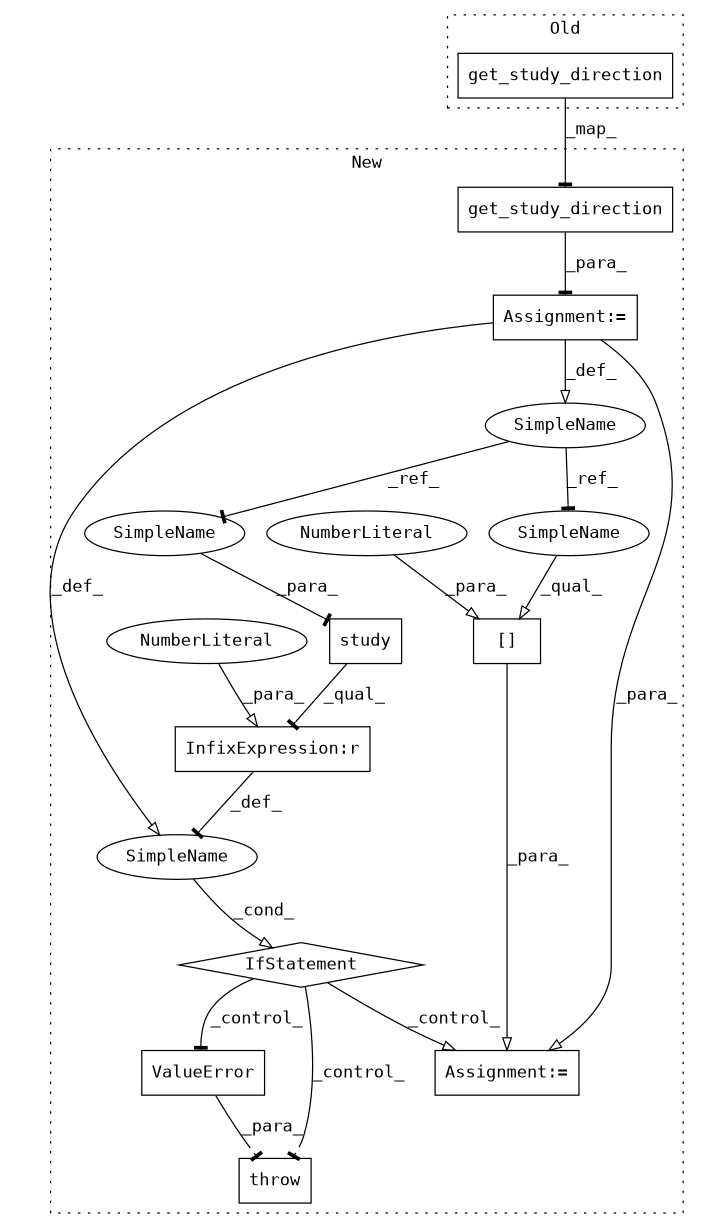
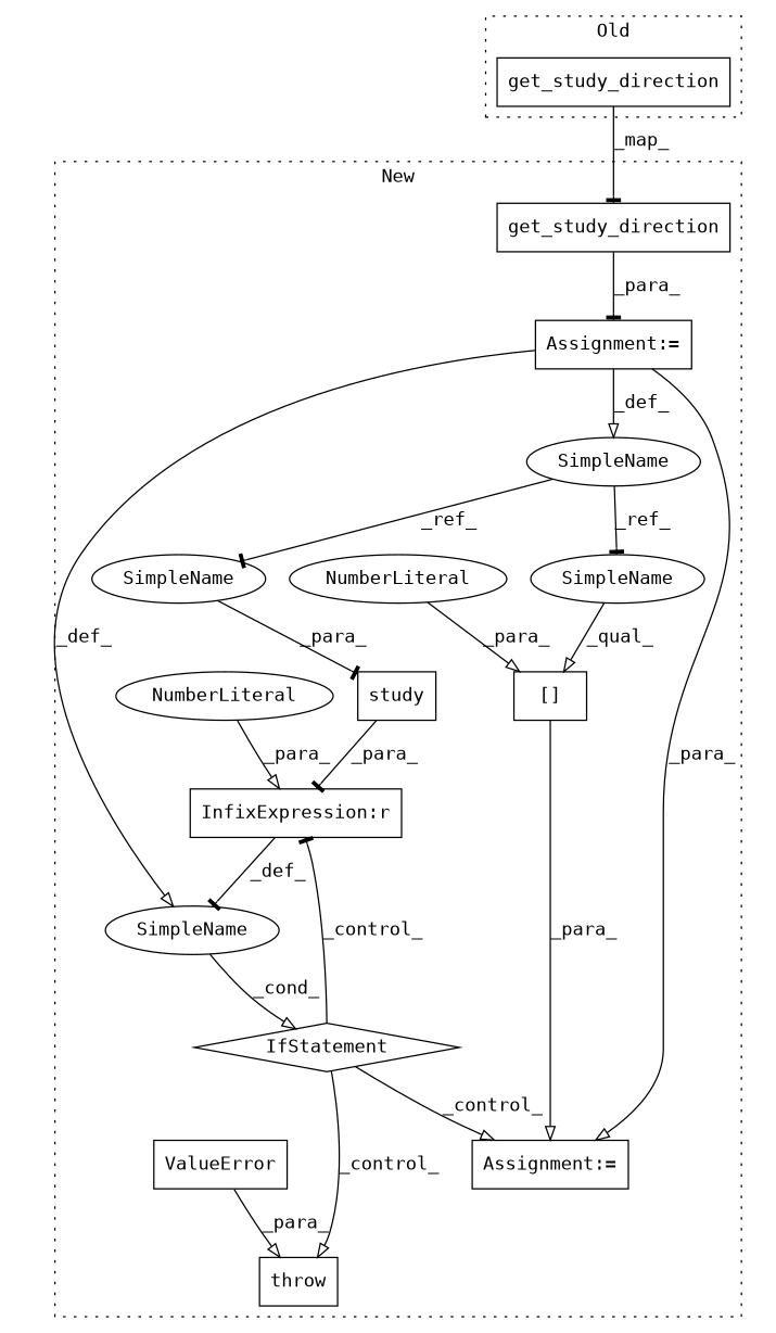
  digraph {
    fontname="DejaVu Sans Mono"
    node [a=32 fontname="DejaVu Sans Mono" l=1 shape=box]
    edge [arrowhead=onormal fontname="DejaVu Sans Mono"]
    n1 [l="20,1" label=get_study_direction s="4668,4696"]
    n2 [a=7 label="Assignment:=" s=4662]
    n3 [a=2 l="10,1" label="[]" s="4843,4854"]
    n4 [a=34 label=NumberLiteral s=4853 shape=ellipse]
    n5 [a=27 l=3 label="InfixExpression:r" s=4721]
    n6 [a=34 label=NumberLiteral s=4724 shape=ellipse]
    n7 [l="4,1" label=study s="4707,4720"]
    n8 [a=25 l="4,2" label=IfStatement s="4703,4725" shape=diamond]
    n9 [a=42 l=9 label=SimpleName s=4653 shape=ellipse]
    n10 [a=42 label=SimpleName shape=ellipse l=""]
    n11 [a=7 label="Assignment:=" s=4842]
    n12 [a=53 l=6 label=throw s=4735]
    n13 [l="11,1" label=ValueError s="4741,4820"]
    n14 [a=42 l=9 label=SimpleName s=4711 shape=ellipse]
    n15 [a=42 l=9 label=SimpleName s=4843 shape=ellipse]
    n16 [l="20,1" label=get_study_direction s="4484,4512"]
    subgraph cluster_1 {
      label=New
      style=dotted
      n1
      n2
      n3
      n4
      n5
      n6
      n7
      n8
      n9
      n10
      n11
      n12
      n13
      n14
      n15
    }
    subgraph cluster_2 {
      label=Old
      style=dotted
      n16
    }
    n1 -> n2 [arrowhead=tee label=_para_]
    n2 -> n9 [label=_def_]
    n2 -> n10 [label=_def_]
    n2 -> n11 [label=_para_]
    n3 -> n11 [label=_para_]
    n4 -> n3 [label=_para_]
    n5 -> n10 [arrowhead=tee label=_def_]
    n6 -> n5 [label=_para_]
-   n7 -> n5 [arrowhead=tee label=_qual_]
+   n7 -> n5 [arrowhead=tee label=_para_]
    n8 -> n11 [label=_control_]
-   n8 -> n12 [arrowhead=tee label=_control_]
-   n8 -> n13 [arrowhead=tee label=_control_]
+   n8 -> n12 [label=_control_]
+   n8 -> n5 [arrowhead=tee label=_control_]
    n9 -> n14 [arrowhead=tee label=_ref_]
    n9 -> n15 [arrowhead=tee label=_ref_]
    n10 -> n8 [label=_cond_]
-   n13 -> n12 [arrowhead=tee label=_para_]
+   n13 -> n12 [label=_para_]
    n14 -> n7 [arrowhead=tee label=_para_]
    n15 -> n3 [label=_qual_]
    n16 -> n1 [arrowhead=tee label=_map_]
  }
